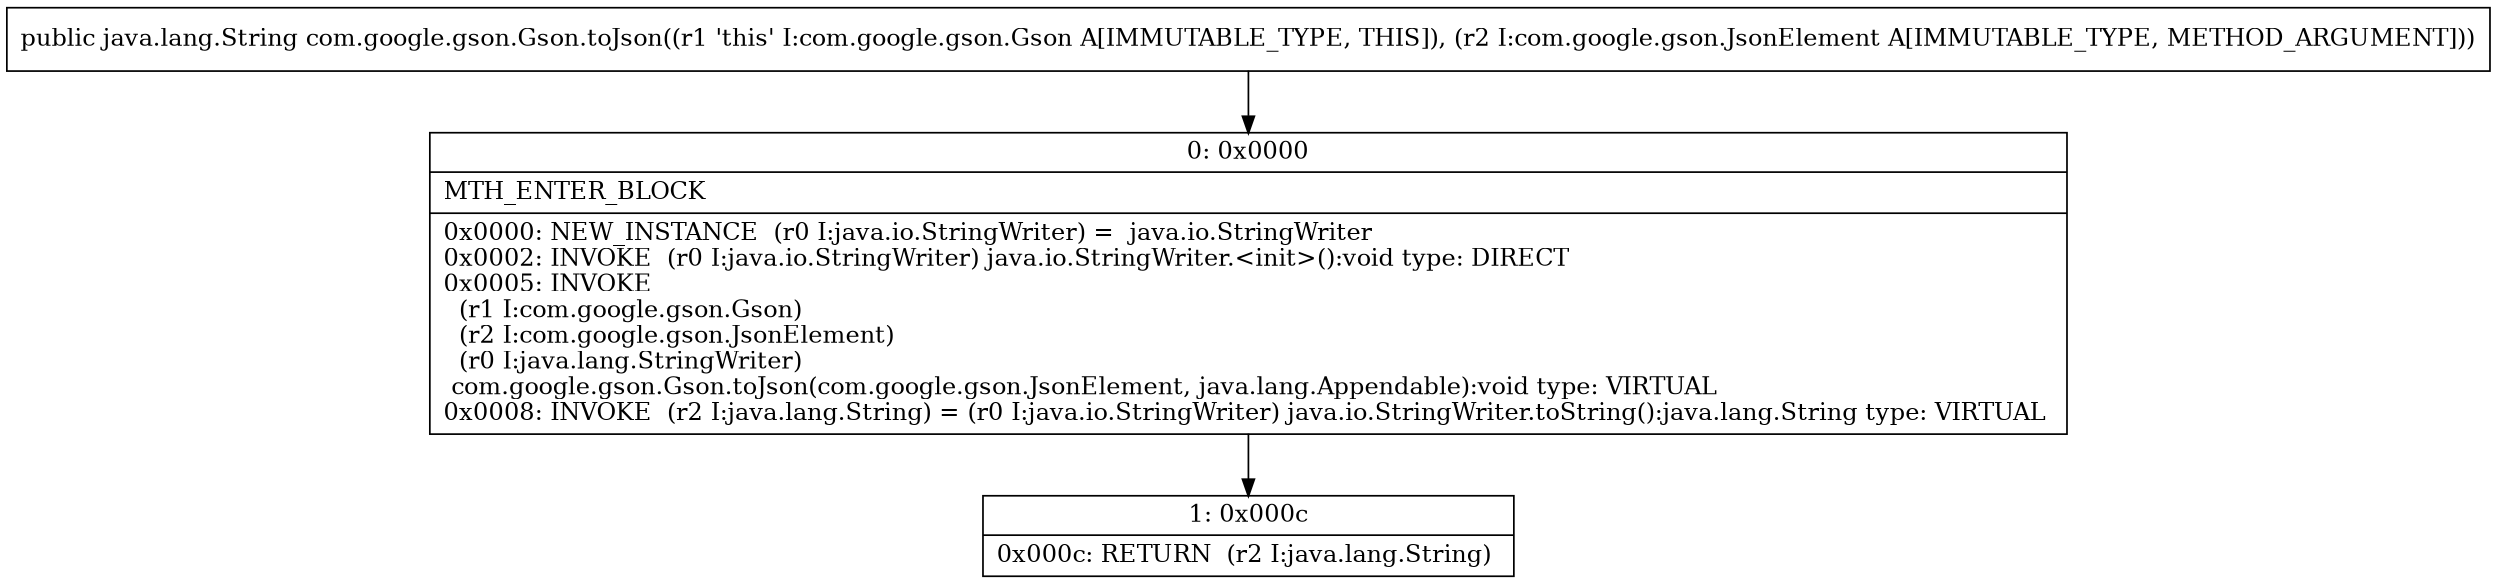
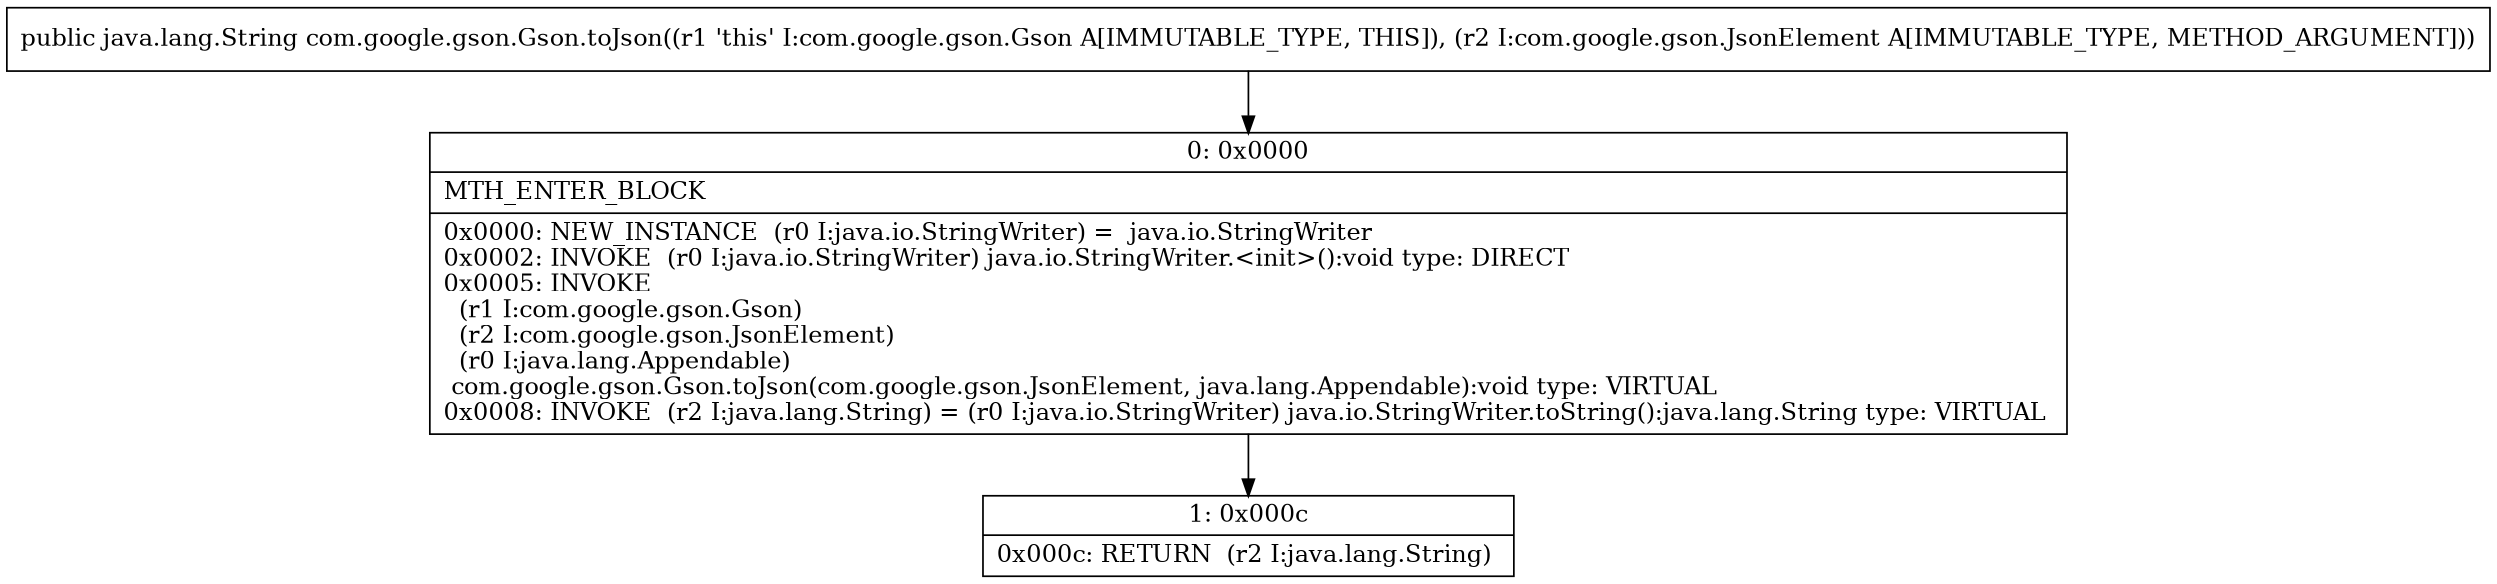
  digraph {
    node [shape=record]
-   n1 [label="{0\:\ 0x0000|MTH_ENTER_BLOCK\l|0x0000: NEW_INSTANCE  (r0 I:java.io.StringWriter) =  java.io.StringWriter \l0x0002: INVOKE  (r0 I:java.io.StringWriter) java.io.StringWriter.\<init\>():void type: DIRECT \l0x0005: INVOKE  \l  (r1 I:com.google.gson.Gson)\l  (r2 I:com.google.gson.JsonElement)\l  (r0 I:java.lang.StringWriter)\l com.google.gson.Gson.toJson(com.google.gson.JsonElement, java.lang.Appendable):void type: VIRTUAL \l0x0008: INVOKE  (r2 I:java.lang.String) = (r0 I:java.io.StringWriter) java.io.StringWriter.toString():java.lang.String type: VIRTUAL \l}"]
+   n1 [label="{0\:\ 0x0000|MTH_ENTER_BLOCK\l|0x0000: NEW_INSTANCE  (r0 I:java.io.StringWriter) =  java.io.StringWriter \l0x0002: INVOKE  (r0 I:java.io.StringWriter) java.io.StringWriter.\<init\>():void type: DIRECT \l0x0005: INVOKE  \l  (r1 I:com.google.gson.Gson)\l  (r2 I:com.google.gson.JsonElement)\l  (r0 I:java.lang.Appendable)\l com.google.gson.Gson.toJson(com.google.gson.JsonElement, java.lang.Appendable):void type: VIRTUAL \l0x0008: INVOKE  (r2 I:java.lang.String) = (r0 I:java.io.StringWriter) java.io.StringWriter.toString():java.lang.String type: VIRTUAL \l}"]
    n2 [label="{1\:\ 0x000c|0x000c: RETURN  (r2 I:java.lang.String) \l}"]
    n3 [label="{public java.lang.String com.google.gson.Gson.toJson((r1 'this' I:com.google.gson.Gson A[IMMUTABLE_TYPE, THIS]), (r2 I:com.google.gson.JsonElement A[IMMUTABLE_TYPE, METHOD_ARGUMENT])) }"]
    n1 -> n2
    n3 -> n1
  }
